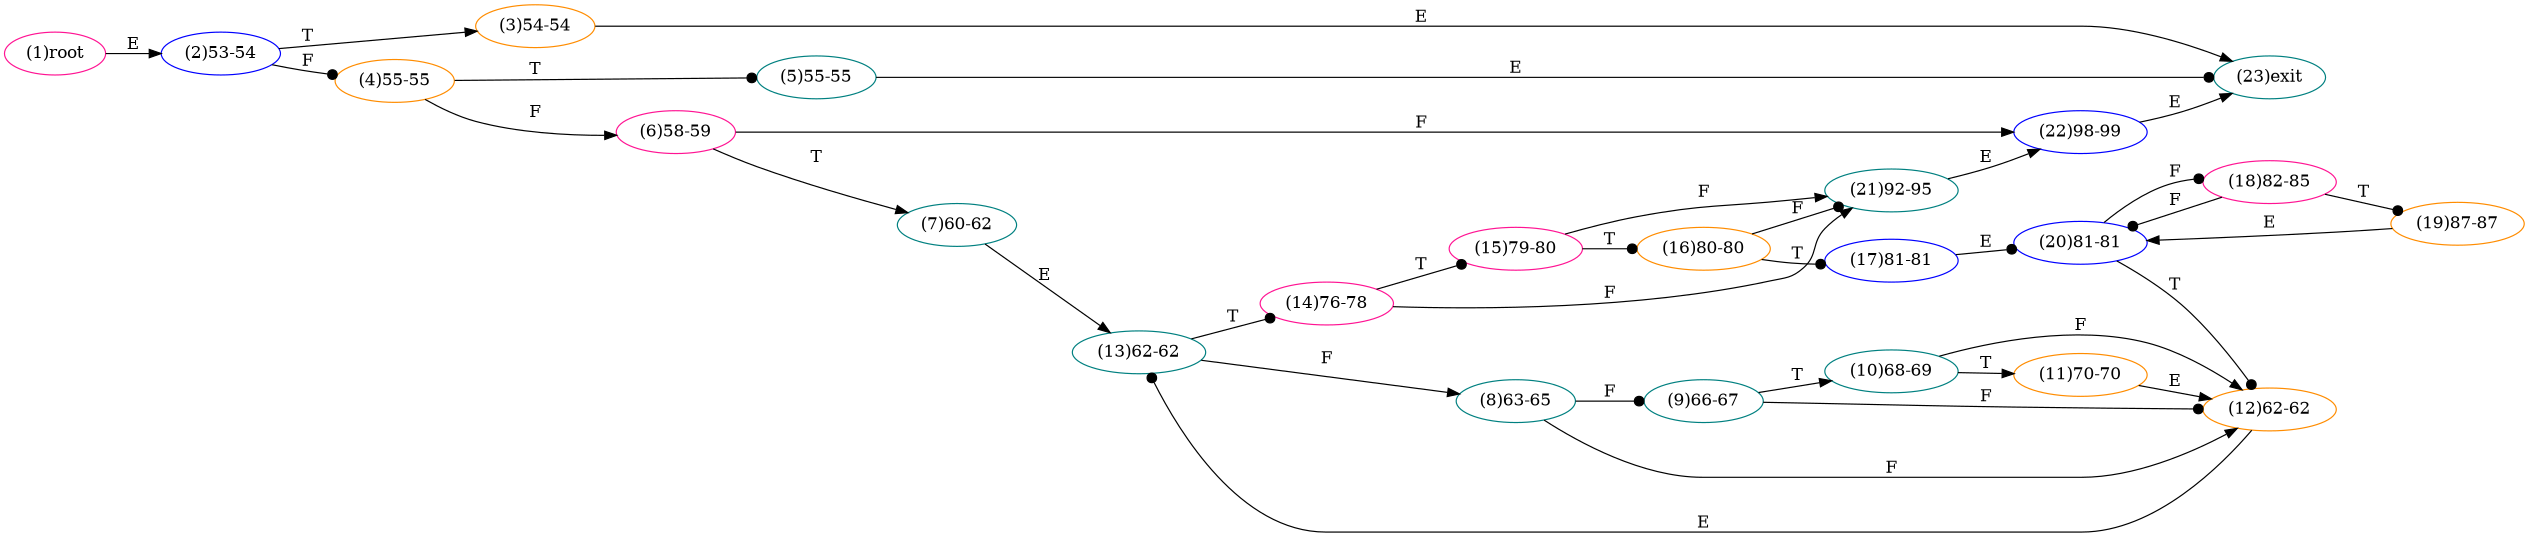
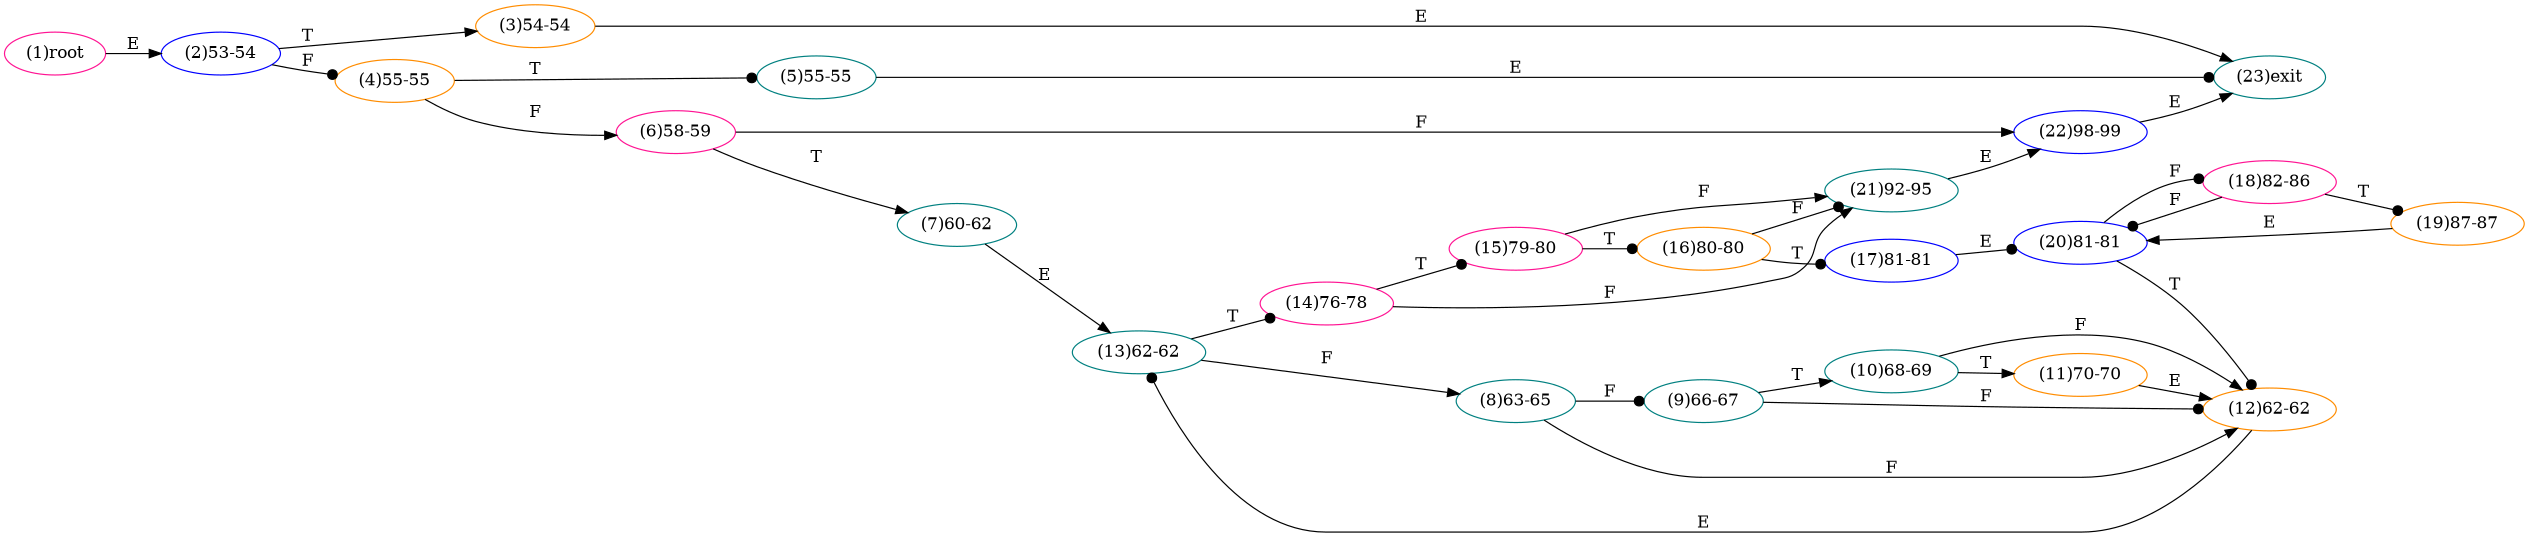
  digraph {
    rankdir=LR
    node [color=teal]
    edge [arrowhead=normal]
    n1 [color=deeppink label="(1)root"]
    n2 [color=blue label="(2)53-54"]
    n3 [color=darkorange label="(3)54-54"]
    n4 [color=darkorange label="(4)55-55"]
    n5 [label="(23)exit"]
    n6 [label="(5)55-55"]
    n7 [color=deeppink label="(6)58-59"]
    n8 [label="(7)60-62"]
    n9 [color=blue label="(22)98-99"]
    n10 [label="(13)62-62"]
    n11 [label="(8)63-65"]
    n12 [color=deeppink label="(14)76-78"]
    n13 [label="(9)66-67"]
    n14 [color=darkorange label="(12)62-62"]
    n15 [label="(10)68-69"]
    n16 [color=darkorange label="(11)70-70"]
    n17 [color=deeppink label="(15)79-80"]
    n18 [label="(21)92-95"]
    n19 [color=darkorange label="(16)80-80"]
    n20 [color=blue label="(17)81-81"]
    n21 [color=blue label="(20)81-81"]
-   n22 [color=deeppink label="(18)82-85"]
+   n22 [color=deeppink label="(18)82-86"]
    n23 [color=darkorange label="(19)87-87"]
    n1 -> n2 [label=E]
    n2 -> n3 [label=T]
    n2 -> n4 [arrowhead=dot label=F]
    n3 -> n5 [label=E]
    n4 -> n6 [arrowhead=dot label=T]
    n4 -> n7 [label=F]
    n6 -> n5 [arrowhead=dot label=E]
    n7 -> n8 [label=T]
    n7 -> n9 [label=F]
    n8 -> n10 [label=E]
    n9 -> n5 [label=E]
    n10 -> n11 [label=F]
    n10 -> n12 [arrowhead=dot label=T]
    n11 -> n13 [arrowhead=dot label=F]
    n11 -> n14 [label=F]
    n12 -> n17 [arrowhead=dot label=T]
    n12 -> n18 [label=F]
    n13 -> n14 [arrowhead=dot label=F]
    n13 -> n15 [label=T]
    n14 -> n10 [arrowhead=dot label=E]
    n15 -> n14 [label=F]
    n15 -> n16 [label=T]
    n16 -> n14 [label=E]
    n17 -> n18 [label=F]
    n17 -> n19 [arrowhead=dot label=T]
    n18 -> n9 [label=E]
    n19 -> n18 [arrowhead=dot label=F]
    n19 -> n20 [arrowhead=dot label=T]
    n20 -> n21 [arrowhead=dot label=E]
    n21 -> n14 [arrowhead=dot label=T]
    n21 -> n22 [arrowhead=dot label=F]
    n22 -> n21 [arrowhead=dot label=F]
    n22 -> n23 [arrowhead=dot label=T]
    n23 -> n21 [label=E]
  }
